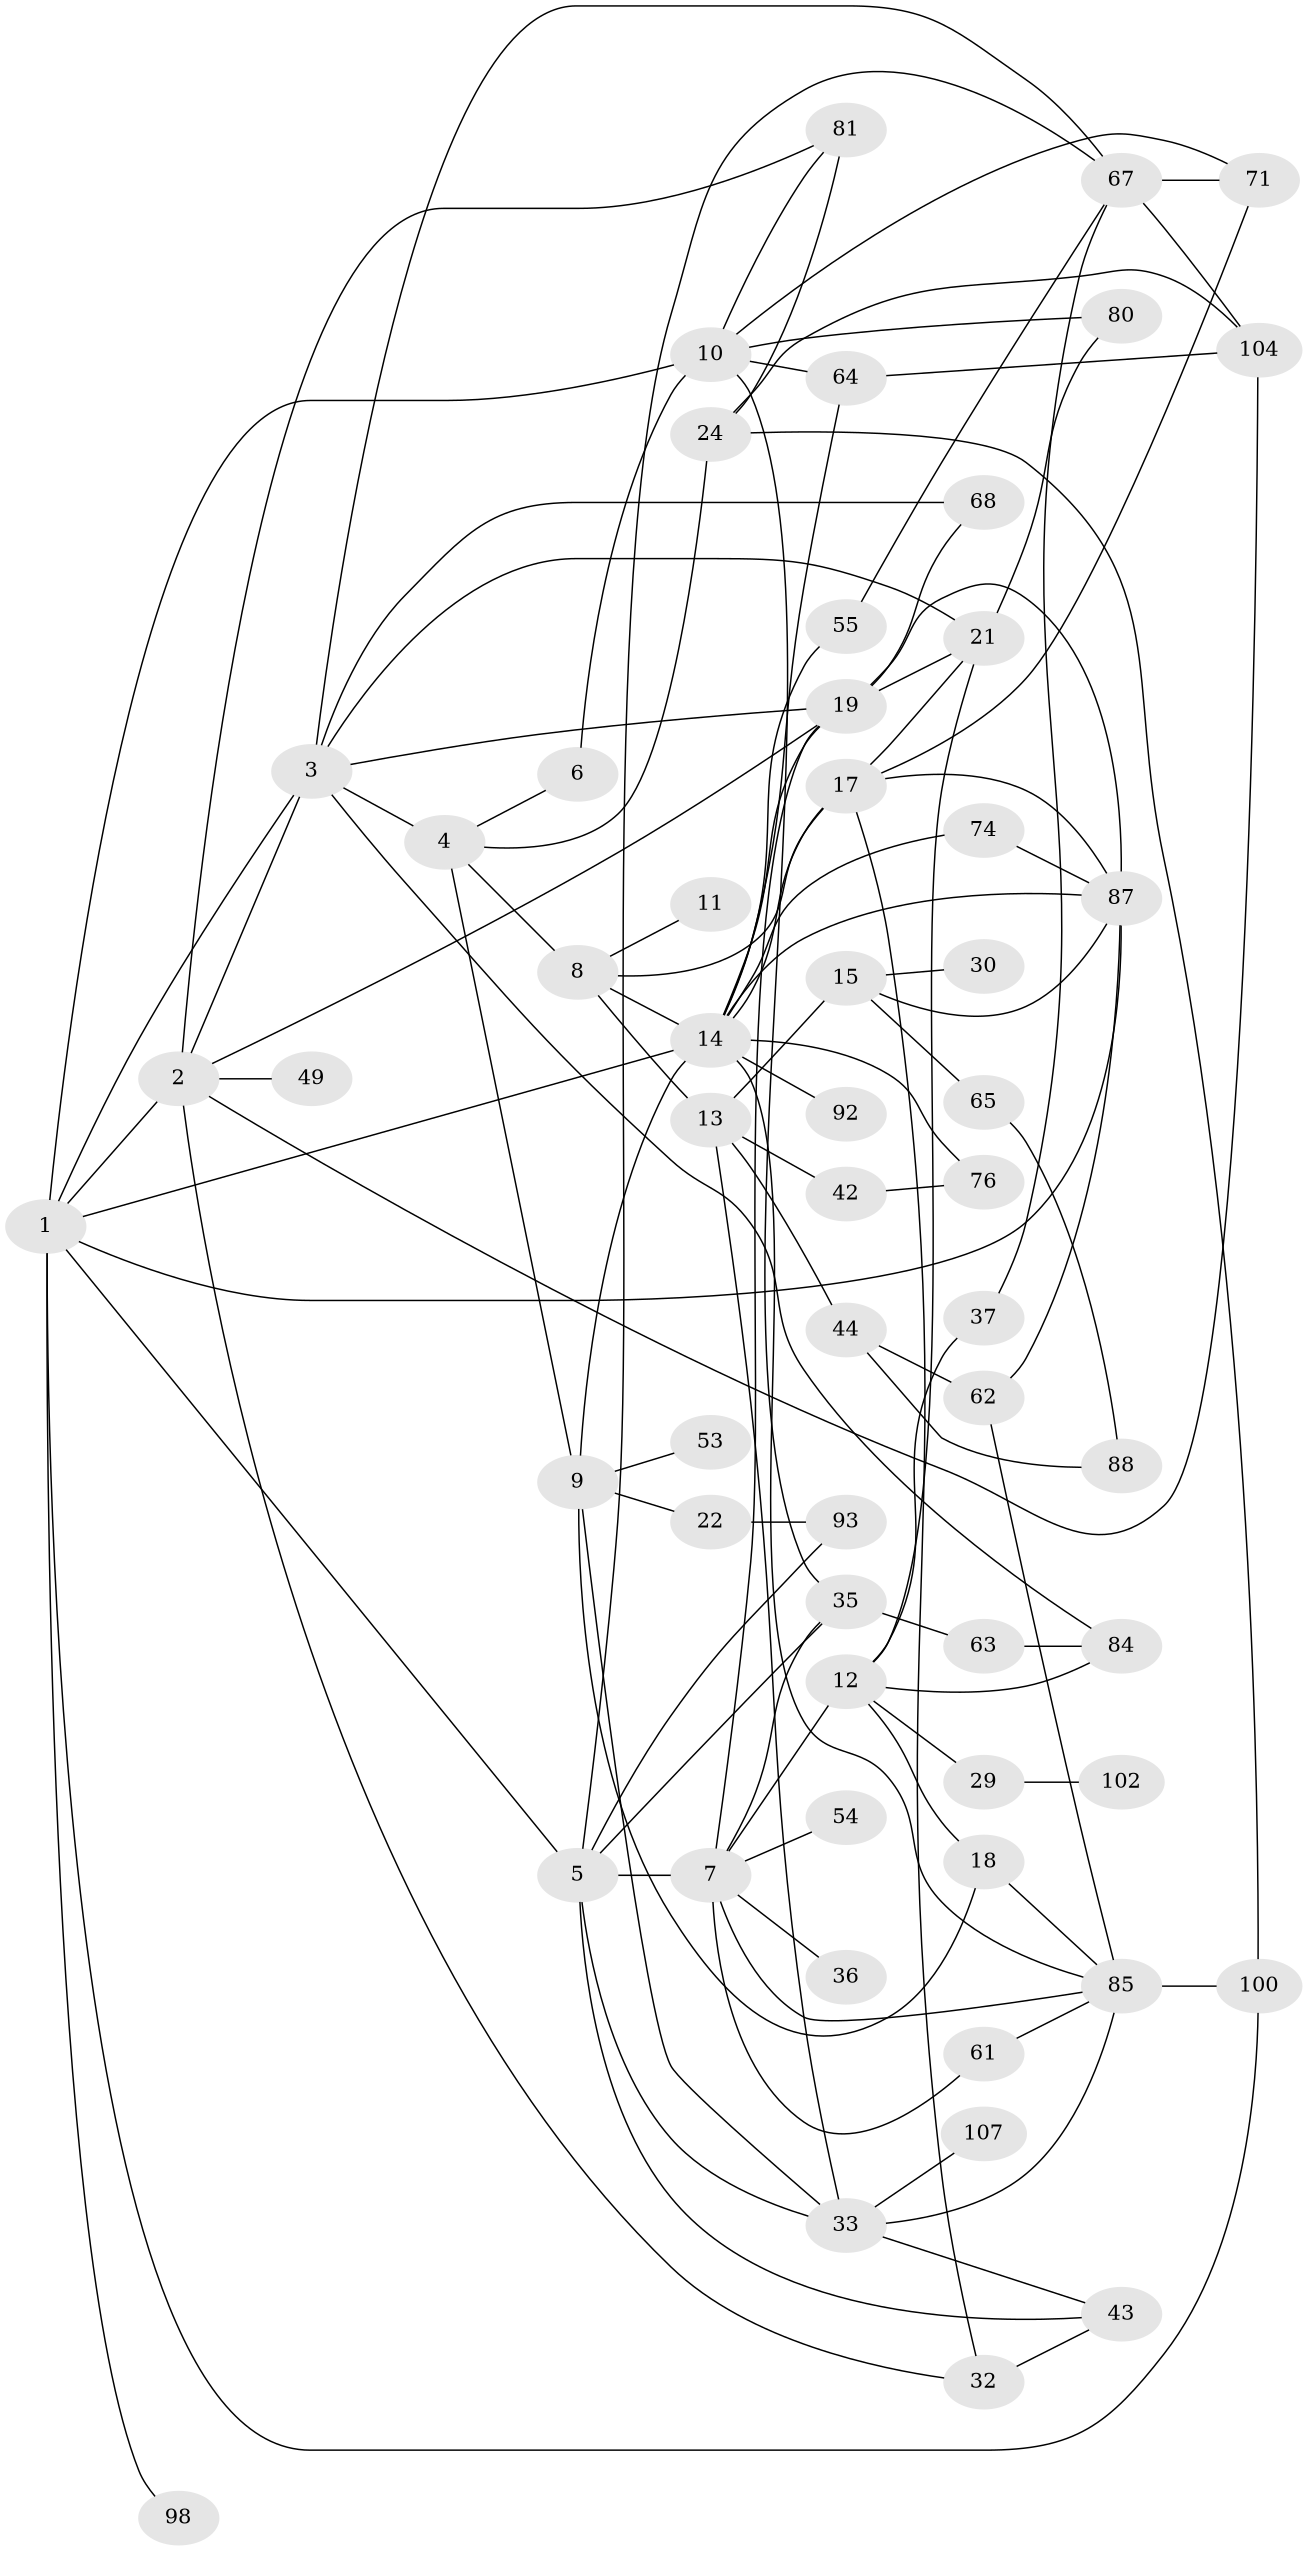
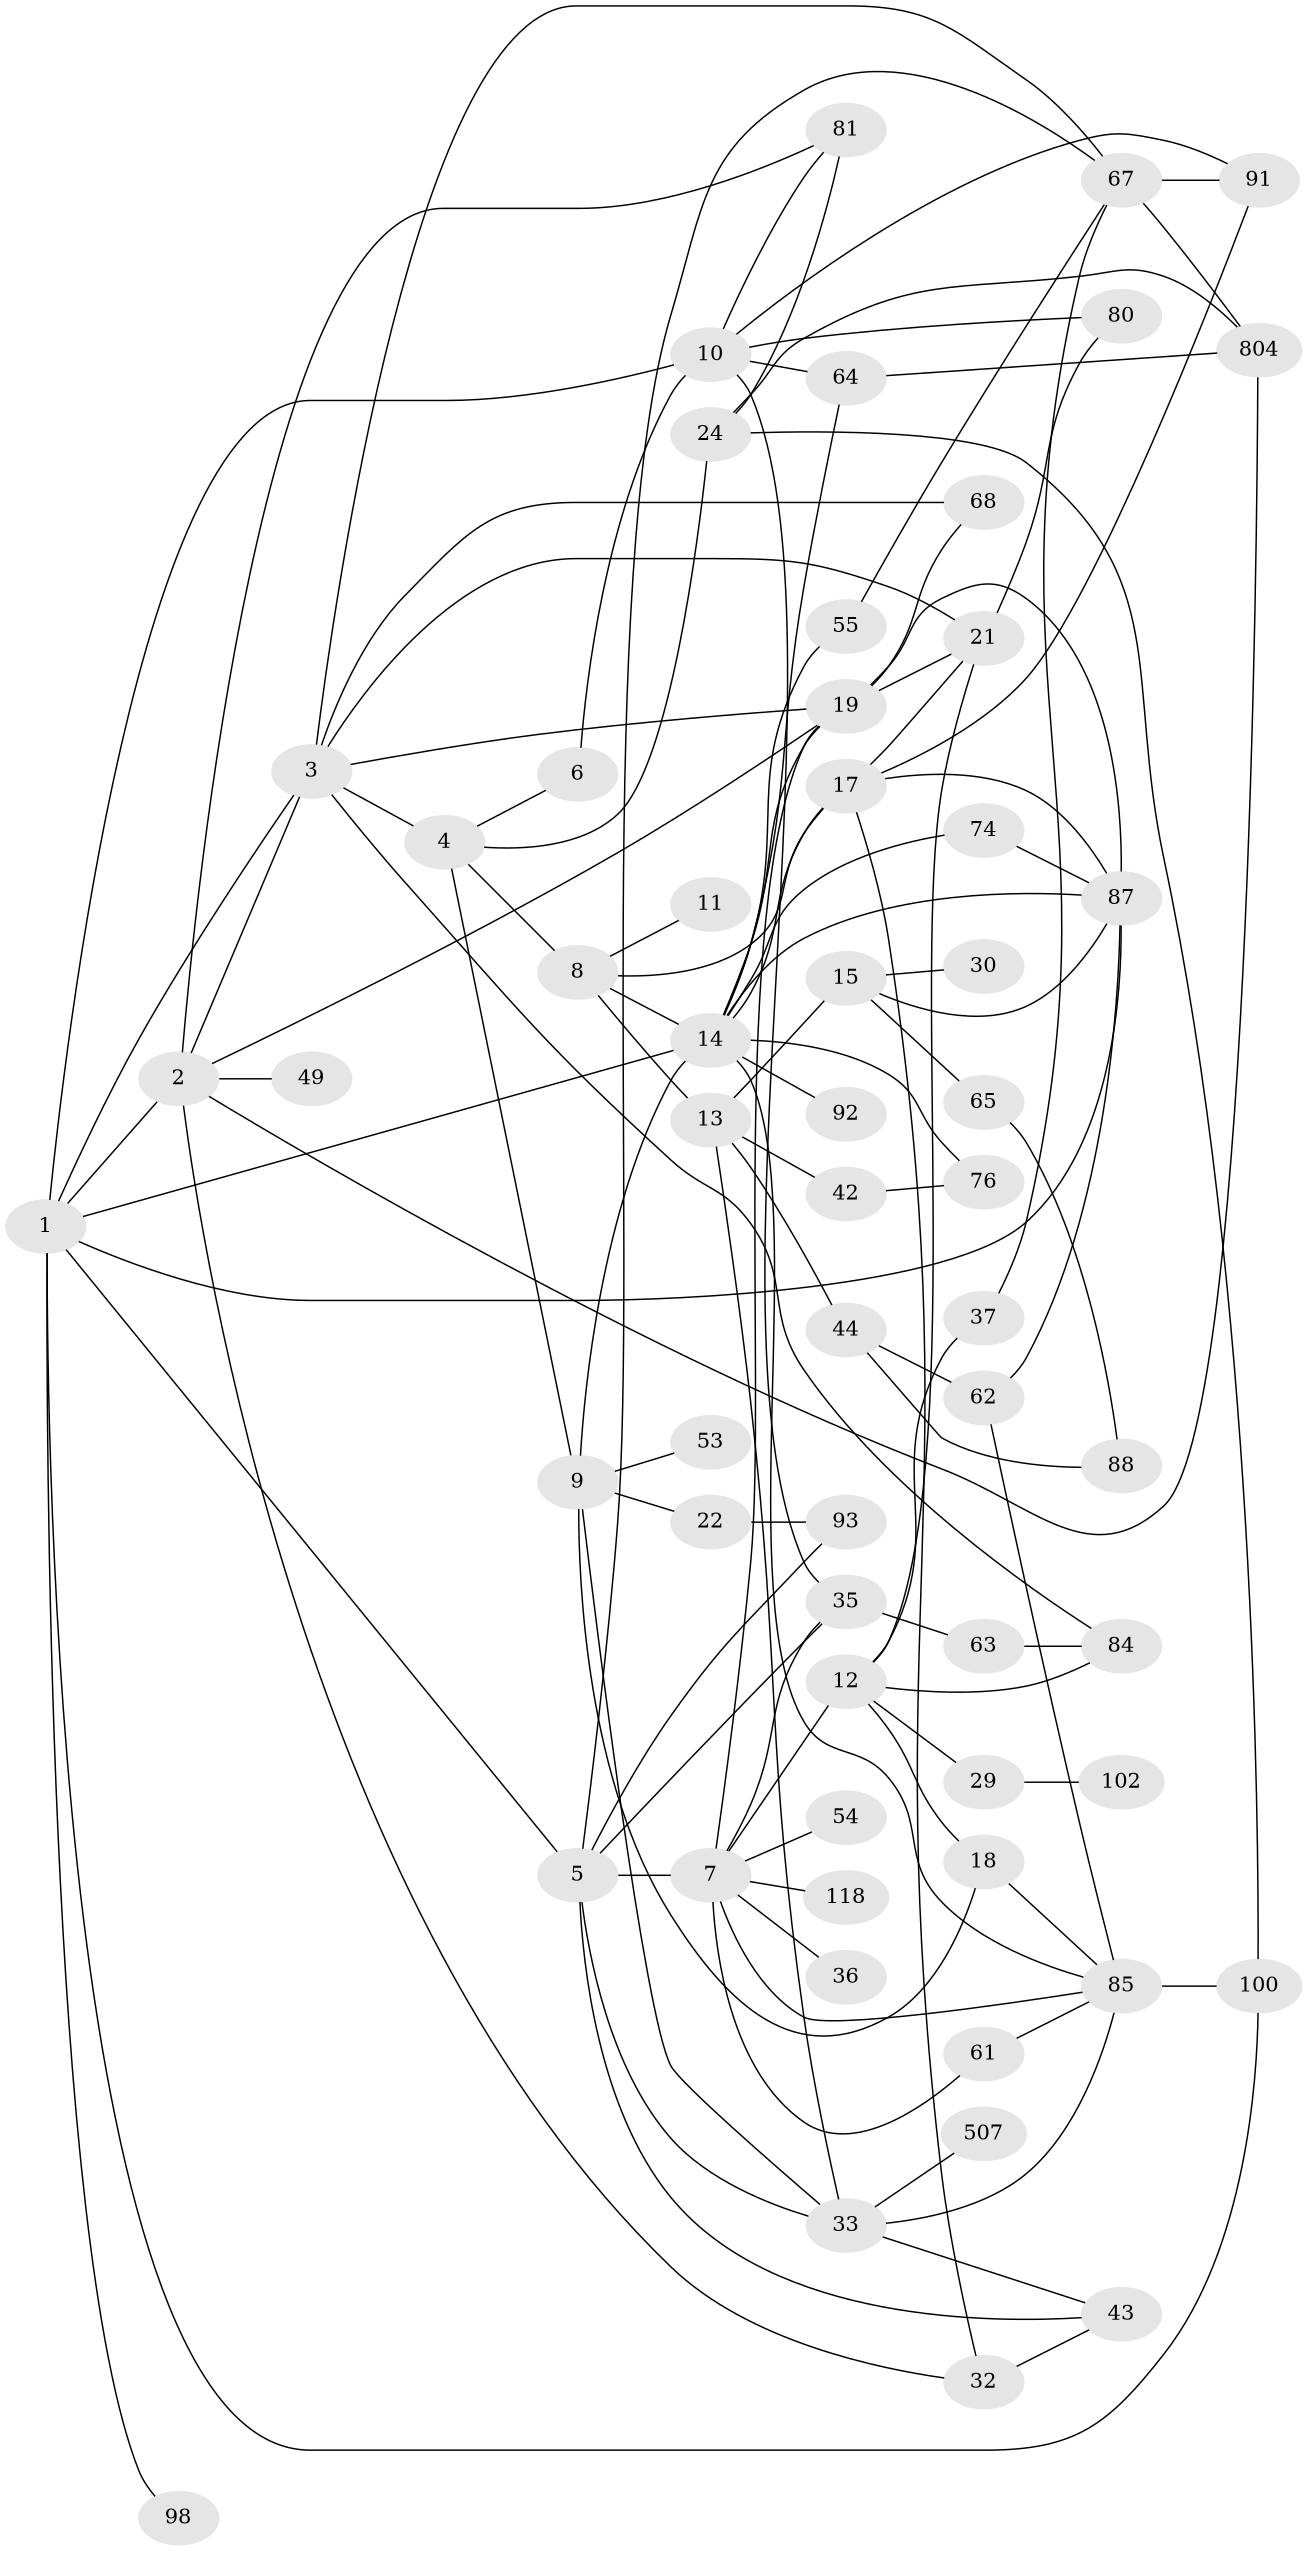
  graph {
    rankdir=LR
    node [color=gray90 style=filled]
    1
    2
    3 [super="+51"]
    5 [super="+23"]
    10 [super="+119+47+46"]
    14 [super="+16+20"]
    87 [super="+105"]
    98
    100 [super="+106"]
    19 [super="+58+99+40"]
    32 [super="+80+116"]
    49
    81 [super="+121"]
-   104 [super="+108"]
+   104 [super="+108" label=804]
    4 [super="+41"]
    21 [super="+71"]
    67 [super="+78+89"]
    68 [super="+103"]
    84
    7 [super="+25"]
    33 [super="+55"]
    35 [super="+57"]
    43
    93
    64
    n26 [label=80]
-   91 [label=71]
+   91
    85 [super="+109+96"]
    17 [super="+27"]
    n30 [label=55]
    74
    76
    92
    6
    8 [super="+83"]
    9 [super="+73"]
    24 [super="+101+79"]
    11 [super="+45"]
    13 [super="+26"]
    18 [super="+66"]
    22
    53
    12 [super="+28+34"]
    36 [super="+77+39"]
    54 [super="+60"]
    61 [super="+69"]
-   107
+   118
+   107 [label=507]
    63
    29
    37
    15
    42
    44 [super="+72"]
    102
    30 [super="+111"]
    65
    62
    88
    1 -- 2
    1 -- 3
    1 -- 5
    1 -- 10
    1 -- 14
    1 -- 87
    1 -- 98
    1 -- 100
    2 -- 3
    2 -- 19
    2 -- 32
    2 -- 49
    2 -- 81
    2 -- 104
    3 -- 19
    3 -- 4
    3 -- 21
    3 -- 67
    3 -- 68
    3 -- 84
    5 -- 67
    5 -- 7 [weight=2]
    5 -- 33
    5 -- 35
    5 -- 43
    5 -- 93
    10 -- 81
    10 -- 35
    10 -- 64
    10 -- n26
    10 -- 91
    14 -- 87
    14 -- 19
    14 -- 64
    14 -- 85
    14 -- 17
    14 -- n30
    14 -- 74
    14 -- 76
    14 -- 92
    19 -- 87
    19 -- 21
    19 -- 68
    32 -- 43
    4 -- 6
    4 -- 8
    4 -- 9
    4 -- 24
    21 -- n26
    67 -- 104
    67 -- 91
    7 -- 19
    7 -- 35
    7 -- 85
    7 -- 12
    7 -- 36
    7 -- 54
    7 -- 61
+   7 -- 118
    33 -- 43
    33 -- 85 [weight=2]
    33 -- 107
    35 -- 63
    64 -- 104
    85 -- 100
    17 -- 87
    17 -- 32
    17 -- 21
    17 -- 91
    n30 -- 67
    74 -- 87
    6 -- 10
    8 -- 14
    8 -- 17
    8 -- 11
    8 -- 13
    9 -- 14
    9 -- 33
    9 -- 18
    9 -- 22
    9 -- 53
    24 -- 100
    24 -- 81
    24 -- 104
    13 -- 33
    13 -- 15
    13 -- 42
    13 -- 44
    18 -- 85
    22 -- 93
    12 -- 21
    12 -- 84
    12 -- 18
    12 -- 29
    12 -- 37
    61 -- 85
    63 -- 84
    29 -- 102
    37 -- 67
    15 -- 87
    15 -- 30
    15 -- 65
    42 -- 76
    44 -- 62
    44 -- 88 [weight=2]
    65 -- 88
    62 -- 87
    62 -- 85
  }
